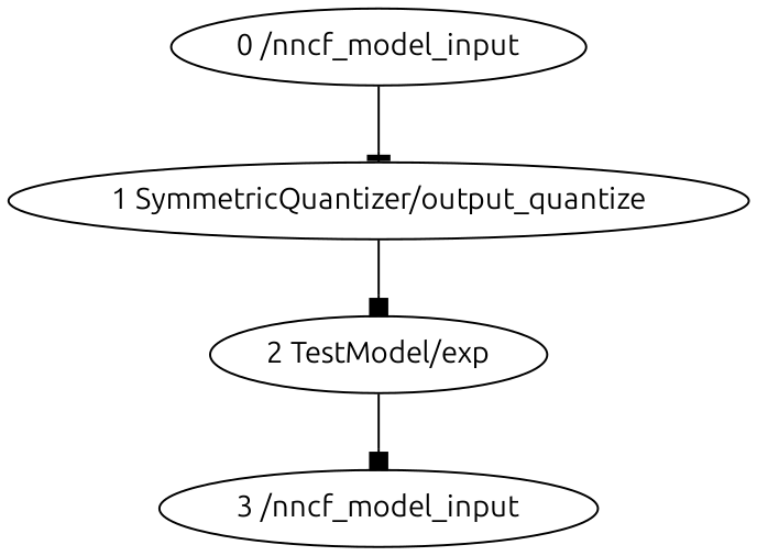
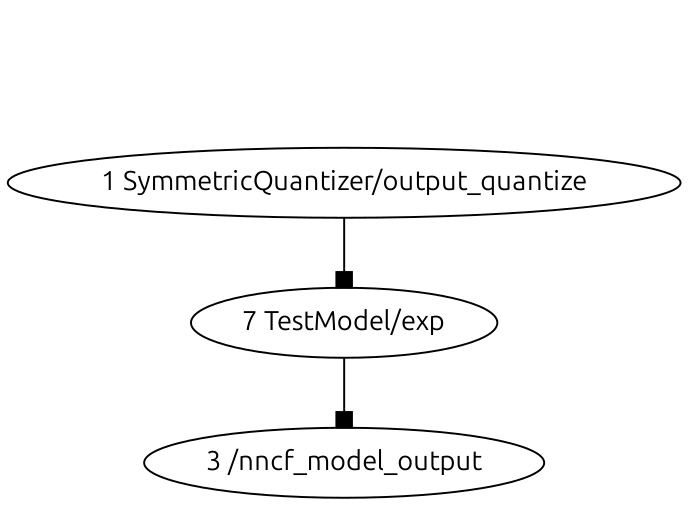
  strict digraph {
    fontname=Ubuntu
    node [fontname=Ubuntu]
    edge [arrowhead=box fontname=Ubuntu]
-   "0 /nncf_model_input" [type=nncf_model_input]
    n2 [label="1 SymmetricQuantizer/output_quantize" scope=SymmetricQuantizer type=symmetric_quantize]
-   "2 TestModel/exp" [scope=TestModel type=exp]
-   "3 /nncf_model_output" [type=nncf_model_output label="3 /nncf_model_input"]
-   "0 /nncf_model_input" -> n2 [arrowhead=tee]
+   "2 TestModel/exp" [scope=TestModel type=exp label="7 TestModel/exp"]
+   "3 /nncf_model_output" [type=nncf_model_output]
    n2 -> "2 TestModel/exp"
    "2 TestModel/exp" -> "3 /nncf_model_output"
  }
